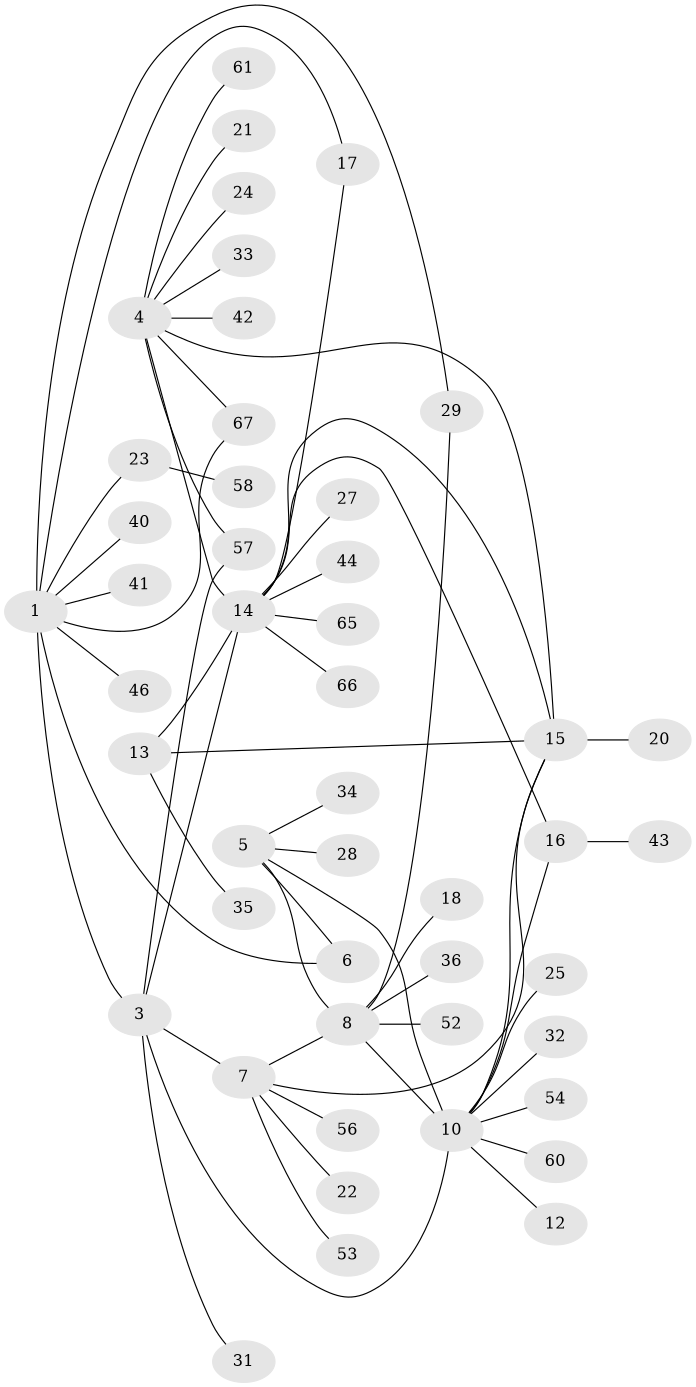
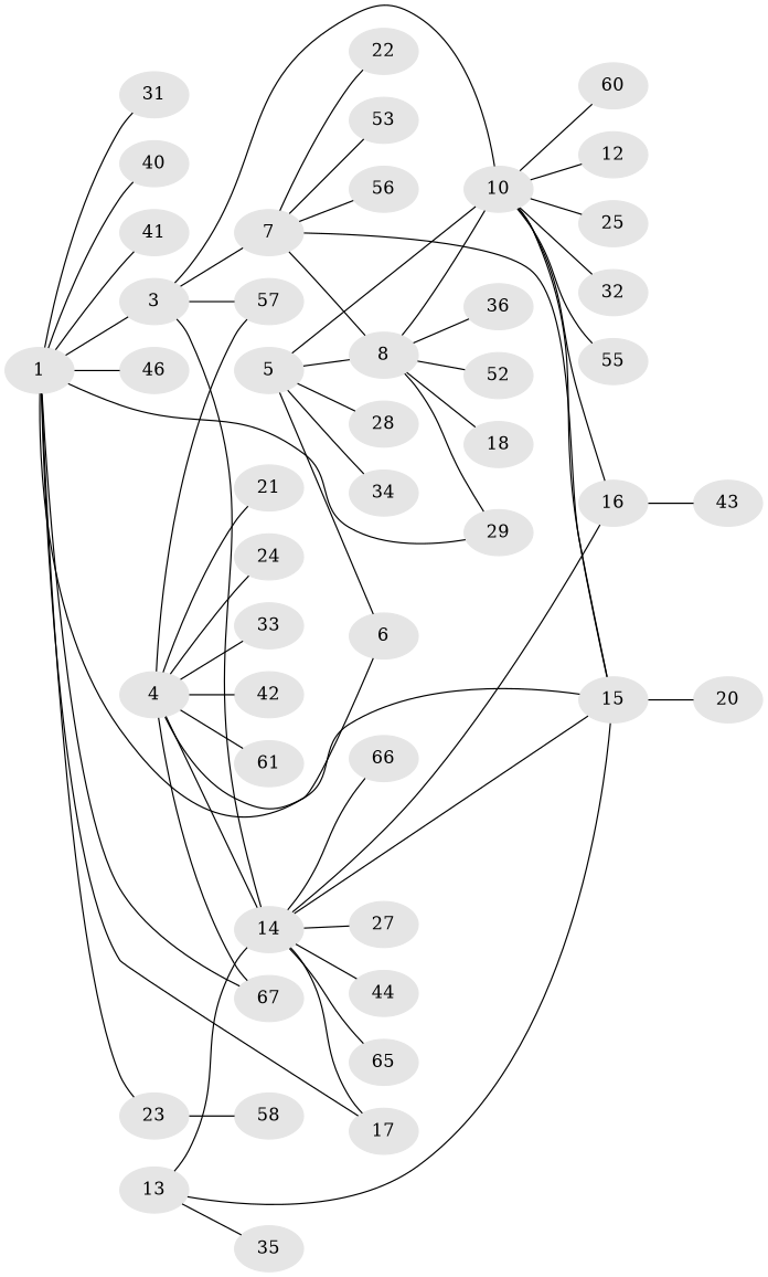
  graph {
    rankdir=LR
    node [color=gray90 style=filled]
    1 [super="+2"]
    3 [super="+47"]
    6 [super="+55"]
    17
    23 [super="+59"]
    29
    31
    40
    41
    46
    67
    7 [super="+45"]
    10 [super="+11"]
    14 [super="+50"]
    57
    58
    15 [super="+39"]
    8 [super="+9"]
    22
    53
    56
    12
    16
    25 [super="+62"]
    32
-   54
+   54 [label=55]
    60
    27 [super="+37"]
    44
    65
    66
    4 [super="+64"]
    21 [super="+51"]
    24 [super="+26"]
    33
    42
    61
    5 [super="+30"]
    28
    34
    20
    18 [super="+48"]
    36
    52
    43 [super="+49"]
    13 [super="+38"]
    35
    1 -- 3 [weight=2]
    1 -- 6
    1 -- 17
    1 -- 23
    1 -- 29
-   3 -- 31
+   1 -- 31
    1 -- 40
    1 -- 41
    1 -- 46
    1 -- 67
    3 -- 7
    3 -- 10
    3 -- 14
    3 -- 57
    23 -- 58
    7 -- 15
    7 -- 8 [weight=2]
    7 -- 22
    7 -- 53
    7 -- 56
    10 -- 15
    10 -- 12 [weight=2]
    10 -- 16
    10 -- 25
    10 -- 32
    10 -- 54
    10 -- 60
    14 -- 17
    14 -- 15
    14 -- 16
    14 -- 27
    14 -- 44
    14 -- 65
    14 -- 66
    15 -- 20
    8 -- 29
    8 -- 10
    8 -- 18
    8 -- 36
    8 -- 52
    16 -- 43
    4 -- 67
    4 -- 14
    4 -- 57
    4 -- 15
    4 -- 21
    4 -- 24
    4 -- 33
    4 -- 42
    4 -- 61
    5 -- 6
    5 -- 10
    5 -- 8
    5 -- 28
    5 -- 34
    13 -- 14
    13 -- 15
    13 -- 35
  }
